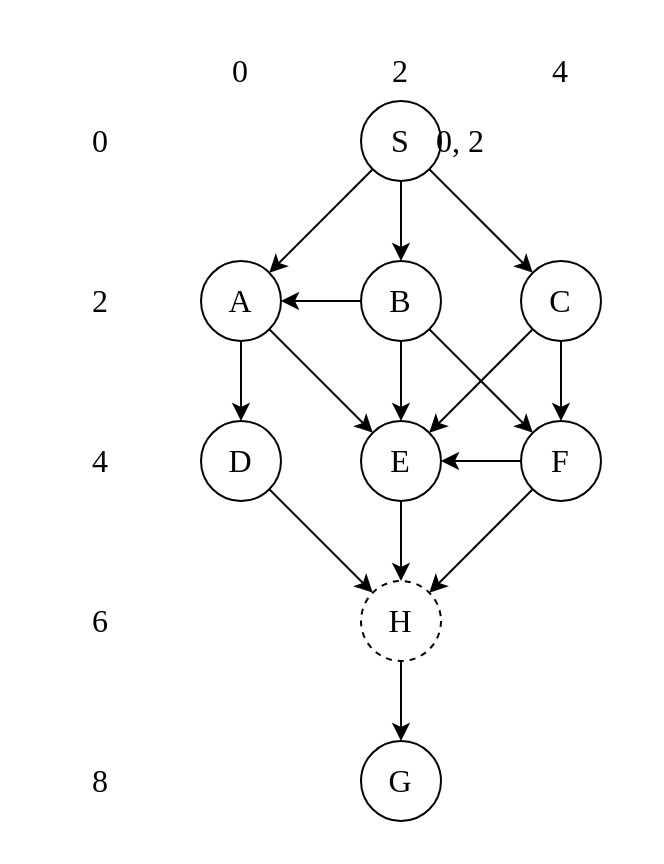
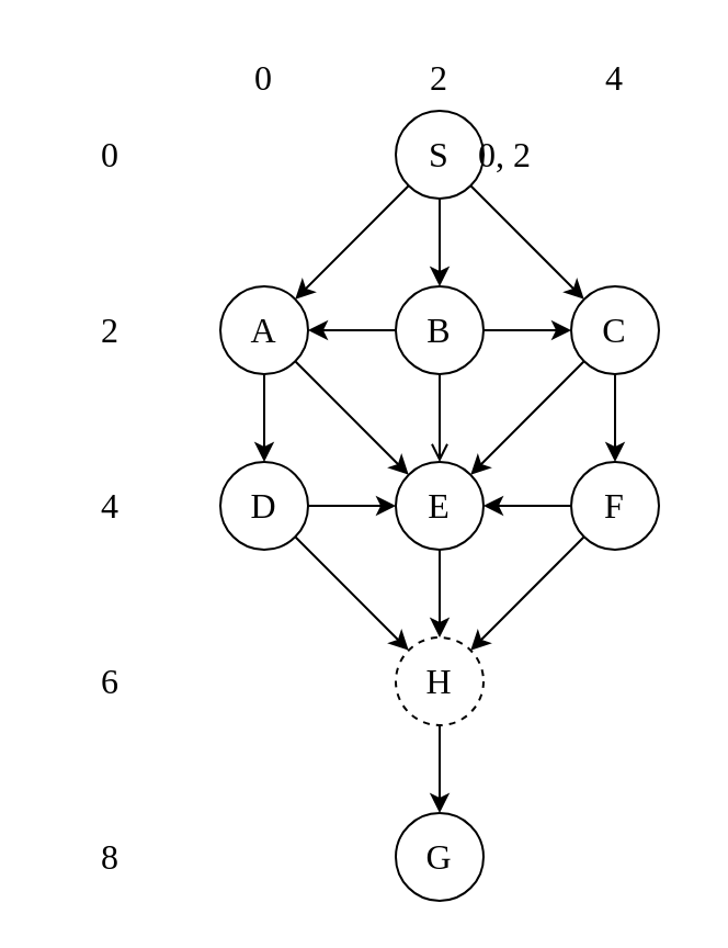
  <mxCell id="0" />
  <mxCell id="1" parent="0" />
  <mxCell id="2" style="rounded=0;orthogonalLoop=1;jettySize=auto;html=1;fontFamily=Georgia;fontSize=16;" parent="1" source="5" target="8" edge="1"><mxGeometry relative="1" as="geometry" /></mxCell>
  <mxCell id="3" style="edgeStyle=none;rounded=0;orthogonalLoop=1;jettySize=auto;html=1;fontFamily=Georgia;fontSize=16;" parent="1" source="5" target="12" edge="1"><mxGeometry relative="1" as="geometry" /></mxCell>
  <mxCell id="4" style="edgeStyle=none;rounded=0;orthogonalLoop=1;jettySize=auto;html=1;fontFamily=Georgia;fontSize=16;" parent="1" source="5" target="15" edge="1"><mxGeometry relative="1" as="geometry" /></mxCell>
  <mxCell id="5" value="S" style="ellipse;whiteSpace=wrap;html=1;aspect=fixed;fontFamily=Georgia;fontSize=16;" parent="1" vertex="1"><mxGeometry x="180" y="50" width="40" height="40" as="geometry" /></mxCell>
  <mxCell id="6" style="edgeStyle=none;rounded=0;orthogonalLoop=1;jettySize=auto;html=1;fontFamily=Georgia;fontSize=16;" parent="1" source="8" target="18" edge="1"><mxGeometry relative="1" as="geometry" /></mxCell>
  <mxCell id="7" style="edgeStyle=none;rounded=0;orthogonalLoop=1;jettySize=auto;html=1;fontFamily=Georgia;fontSize=16;" parent="1" source="8" target="20" edge="1"><mxGeometry relative="1" as="geometry" /></mxCell>
  <mxCell id="8" value="A" style="ellipse;whiteSpace=wrap;html=1;aspect=fixed;fontFamily=Georgia;fontSize=16;" parent="1" vertex="1"><mxGeometry x="100" y="130" width="40" height="40" as="geometry" /></mxCell>
  <mxCell id="9" value="" style="edgeStyle=none;rounded=0;orthogonalLoop=1;jettySize=auto;html=1;fontFamily=Georgia;fontSize=16;" parent="1" source="12" target="8" edge="1"><mxGeometry relative="1" as="geometry" /></mxCell>
- <mxCell id="10" value="" style="edgeStyle=none;rounded=0;orthogonalLoop=1;jettySize=auto;html=1;fontFamily=Georgia;fontSize=16;" parent="1" source="12" target="23" edge="1"><mxGeometry relative="1" as="geometry" /></mxCell>
- <mxCell id="11" value="" style="edgeStyle=none;rounded=0;orthogonalLoop=1;jettySize=auto;html=1;fontFamily=Georgia;fontSize=16;" parent="1" source="12" target="20" edge="1"><mxGeometry relative="1" as="geometry" /></mxCell>
+ <mxCell id="10" value="" style="edgeStyle=none;rounded=0;orthogonalLoop=1;jettySize=auto;html=1;fontFamily=Georgia;fontSize=16;" parent="1" source="12" target="15" edge="1"><mxGeometry relative="1" as="geometry" /></mxCell>
+ <mxCell id="11" value="" style="edgeStyle=none;rounded=0;orthogonalLoop=1;jettySize=auto;html=1;fontFamily=Georgia;fontSize=16;endArrow=open;" parent="1" source="12" target="20" edge="1"><mxGeometry relative="1" as="geometry" /></mxCell>
  <mxCell id="12" value="B" style="ellipse;whiteSpace=wrap;html=1;aspect=fixed;fontFamily=Georgia;fontSize=16;" parent="1" vertex="1"><mxGeometry x="180" y="130" width="40" height="40" as="geometry" /></mxCell>
  <mxCell id="13" value="" style="edgeStyle=none;rounded=0;orthogonalLoop=1;jettySize=auto;html=1;fontFamily=Georgia;fontSize=16;" parent="1" source="15" target="23" edge="1"><mxGeometry relative="1" as="geometry" /></mxCell>
  <mxCell id="14" style="edgeStyle=none;rounded=0;orthogonalLoop=1;jettySize=auto;html=1;fontFamily=Georgia;fontSize=16;" parent="1" source="15" target="20" edge="1"><mxGeometry relative="1" as="geometry" /></mxCell>
  <mxCell id="15" value="C" style="ellipse;whiteSpace=wrap;html=1;aspect=fixed;fontFamily=Georgia;fontSize=16;" parent="1" vertex="1"><mxGeometry x="260" y="130" width="40" height="40" as="geometry" /></mxCell>
+ <mxCell id="16" value="" style="edgeStyle=none;rounded=0;orthogonalLoop=1;jettySize=auto;html=1;fontFamily=Georgia;fontSize=16;" parent="1" source="18" target="20" edge="1"><mxGeometry relative="1" as="geometry" /></mxCell>
  <mxCell id="17" style="edgeStyle=none;rounded=0;orthogonalLoop=1;jettySize=auto;html=1;fontFamily=Georgia;fontSize=16;" parent="1" source="18" target="25" edge="1"><mxGeometry relative="1" as="geometry" /></mxCell>
  <mxCell id="18" value="D" style="ellipse;whiteSpace=wrap;html=1;aspect=fixed;fontFamily=Georgia;fontSize=16;" parent="1" vertex="1"><mxGeometry x="100" y="210" width="40" height="40" as="geometry" /></mxCell>
  <mxCell id="19" style="edgeStyle=none;rounded=0;orthogonalLoop=1;jettySize=auto;html=1;fontFamily=Georgia;fontSize=16;" parent="1" source="20" target="25" edge="1"><mxGeometry relative="1" as="geometry" /></mxCell>
  <mxCell id="20" value="E" style="ellipse;whiteSpace=wrap;html=1;aspect=fixed;fontFamily=Georgia;fontSize=16;" parent="1" vertex="1"><mxGeometry x="180" y="210" width="40" height="40" as="geometry" /></mxCell>
  <mxCell id="21" value="" style="edgeStyle=none;rounded=0;orthogonalLoop=1;jettySize=auto;html=1;fontFamily=Georgia;fontSize=16;" parent="1" source="23" target="20" edge="1"><mxGeometry relative="1" as="geometry" /></mxCell>
  <mxCell id="22" style="edgeStyle=none;rounded=0;orthogonalLoop=1;jettySize=auto;html=1;fontFamily=Georgia;fontSize=16;" parent="1" source="23" target="25" edge="1"><mxGeometry relative="1" as="geometry" /></mxCell>
  <mxCell id="23" value="F" style="ellipse;whiteSpace=wrap;html=1;aspect=fixed;fontFamily=Georgia;fontSize=16;" parent="1" vertex="1"><mxGeometry x="260" y="210" width="40" height="40" as="geometry" /></mxCell>
  <mxCell id="24" style="edgeStyle=none;rounded=0;orthogonalLoop=1;jettySize=auto;html=1;fontFamily=Georgia;fontSize=16;" parent="1" source="25" target="26" edge="1"><mxGeometry relative="1" as="geometry" /></mxCell>
  <mxCell id="25" value="H" style="ellipse;whiteSpace=wrap;html=1;aspect=fixed;fontFamily=Georgia;fontSize=16;dashed=1;" parent="1" vertex="1"><mxGeometry x="180" y="290" width="40" height="40" as="geometry" /></mxCell>
  <mxCell id="26" value="G" style="ellipse;whiteSpace=wrap;html=1;aspect=fixed;fontFamily=Georgia;fontSize=16;" parent="1" vertex="1"><mxGeometry x="180" y="370" width="40" height="40" as="geometry" /></mxCell>
  <mxCell id="27" value="0" style="text;html=1;strokeColor=none;fillColor=none;align=center;verticalAlign=middle;whiteSpace=wrap;rounded=0;fontFamily=Georgia;fontSize=16;" parent="1" vertex="1"><mxGeometry x="90" y="20" width="60" height="30" as="geometry" /></mxCell>
  <mxCell id="28" value="2" style="text;html=1;strokeColor=none;fillColor=none;align=center;verticalAlign=middle;whiteSpace=wrap;rounded=0;fontFamily=Georgia;fontSize=16;" parent="1" vertex="1"><mxGeometry x="170" y="20" width="60" height="30" as="geometry" /></mxCell>
  <mxCell id="29" value="4" style="text;html=1;strokeColor=none;fillColor=none;align=center;verticalAlign=middle;whiteSpace=wrap;rounded=0;fontFamily=Georgia;fontSize=16;" parent="1" vertex="1"><mxGeometry x="250" y="20" width="60" height="30" as="geometry" /></mxCell>
  <mxCell id="30" value="2" style="text;html=1;strokeColor=none;fillColor=none;align=center;verticalAlign=middle;whiteSpace=wrap;rounded=0;fontFamily=Georgia;fontSize=16;" parent="1" vertex="1"><mxGeometry x="20" y="135" width="60" height="30" as="geometry" /></mxCell>
  <mxCell id="31" value="4" style="text;html=1;strokeColor=none;fillColor=none;align=center;verticalAlign=middle;whiteSpace=wrap;rounded=0;fontFamily=Georgia;fontSize=16;" parent="1" vertex="1"><mxGeometry x="20" y="215" width="60" height="30" as="geometry" /></mxCell>
  <mxCell id="32" value="6" style="text;html=1;strokeColor=none;fillColor=none;align=center;verticalAlign=middle;whiteSpace=wrap;rounded=0;fontFamily=Georgia;fontSize=16;" parent="1" vertex="1"><mxGeometry x="20" y="295" width="60" height="30" as="geometry" /></mxCell>
  <mxCell id="33" value="8" style="text;html=1;strokeColor=none;fillColor=none;align=center;verticalAlign=middle;whiteSpace=wrap;rounded=0;fontFamily=Georgia;fontSize=16;" parent="1" vertex="1"><mxGeometry x="20" y="375" width="60" height="30" as="geometry" /></mxCell>
  <mxCell id="34" value="0" style="text;html=1;strokeColor=none;fillColor=none;align=center;verticalAlign=middle;whiteSpace=wrap;rounded=0;fontFamily=Georgia;fontSize=16;" parent="1" vertex="1"><mxGeometry x="20" y="55" width="60" height="30" as="geometry" /></mxCell>
  <mxCell id="35" value="0, 2" style="text;html=1;strokeColor=none;fillColor=none;align=center;verticalAlign=middle;whiteSpace=wrap;rounded=0;fontFamily=Georgia;fontSize=16;" parent="1" vertex="1"><mxGeometry x="200" y="55" width="60" height="30" as="geometry" /></mxCell>
  <mxCell id="36" style="edgeStyle=none;rounded=0;orthogonalLoop=1;jettySize=auto;html=1;exitX=0.75;exitY=1;exitDx=0;exitDy=0;fontFamily=Georgia;fontSize=16;" parent="1" source="35" target="35" edge="1"><mxGeometry relative="1" as="geometry" /></mxCell>
